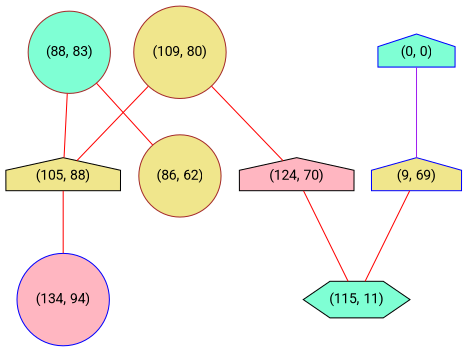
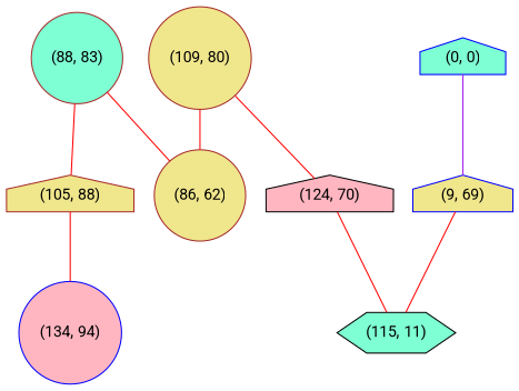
  graph {
    fontname=Roboto
    node [color=brown fillcolor=khaki fontname=Roboto shape=circle style=filled]
    edge [color=red fontname=Roboto weight=1]
    "(88, 83)" [fillcolor=aquamarine]
-   "(105, 88)" [color=black shape=house]
+   "(105, 88)" [shape=house]
    "(86, 62)"
    "(134, 94)" [color=blue fillcolor=lightpink]
    "(0, 0)" [color=blue fillcolor=aquamarine shape=house]
    "(9, 69)" [color=blue shape=house]
    "(115, 11)" [color=black fillcolor=aquamarine shape=hexagon]
    "(109, 80)"
    "(124, 70)" [color=black fillcolor=lightpink shape=house]
    "(88, 83)" -- "(105, 88)"
    "(88, 83)" -- "(86, 62)"
    "(105, 88)" -- "(134, 94)"
    "(0, 0)" -- "(9, 69)" [color=purple weight=4]
    "(9, 69)" -- "(115, 11)"
-   "(109, 80)" -- "(105, 88)"
+   "(109, 80)" -- "(86, 62)"
    "(109, 80)" -- "(124, 70)"
    "(124, 70)" -- "(115, 11)"
  }
